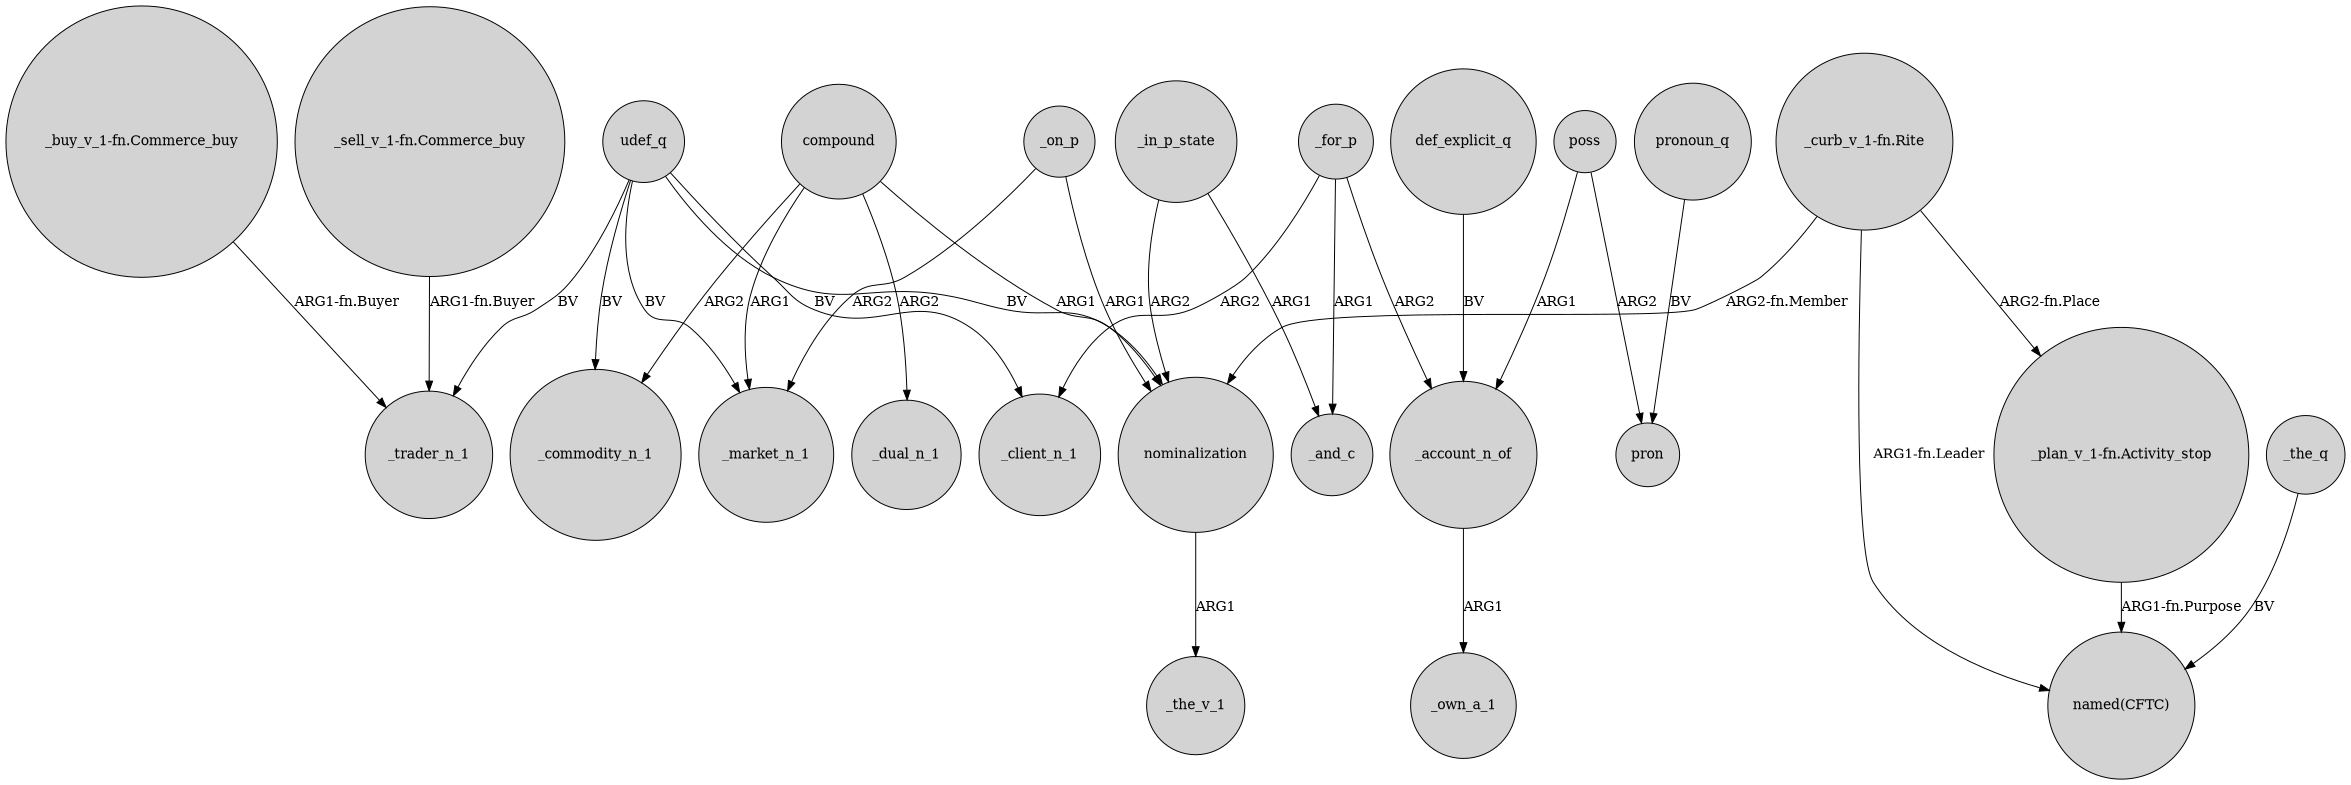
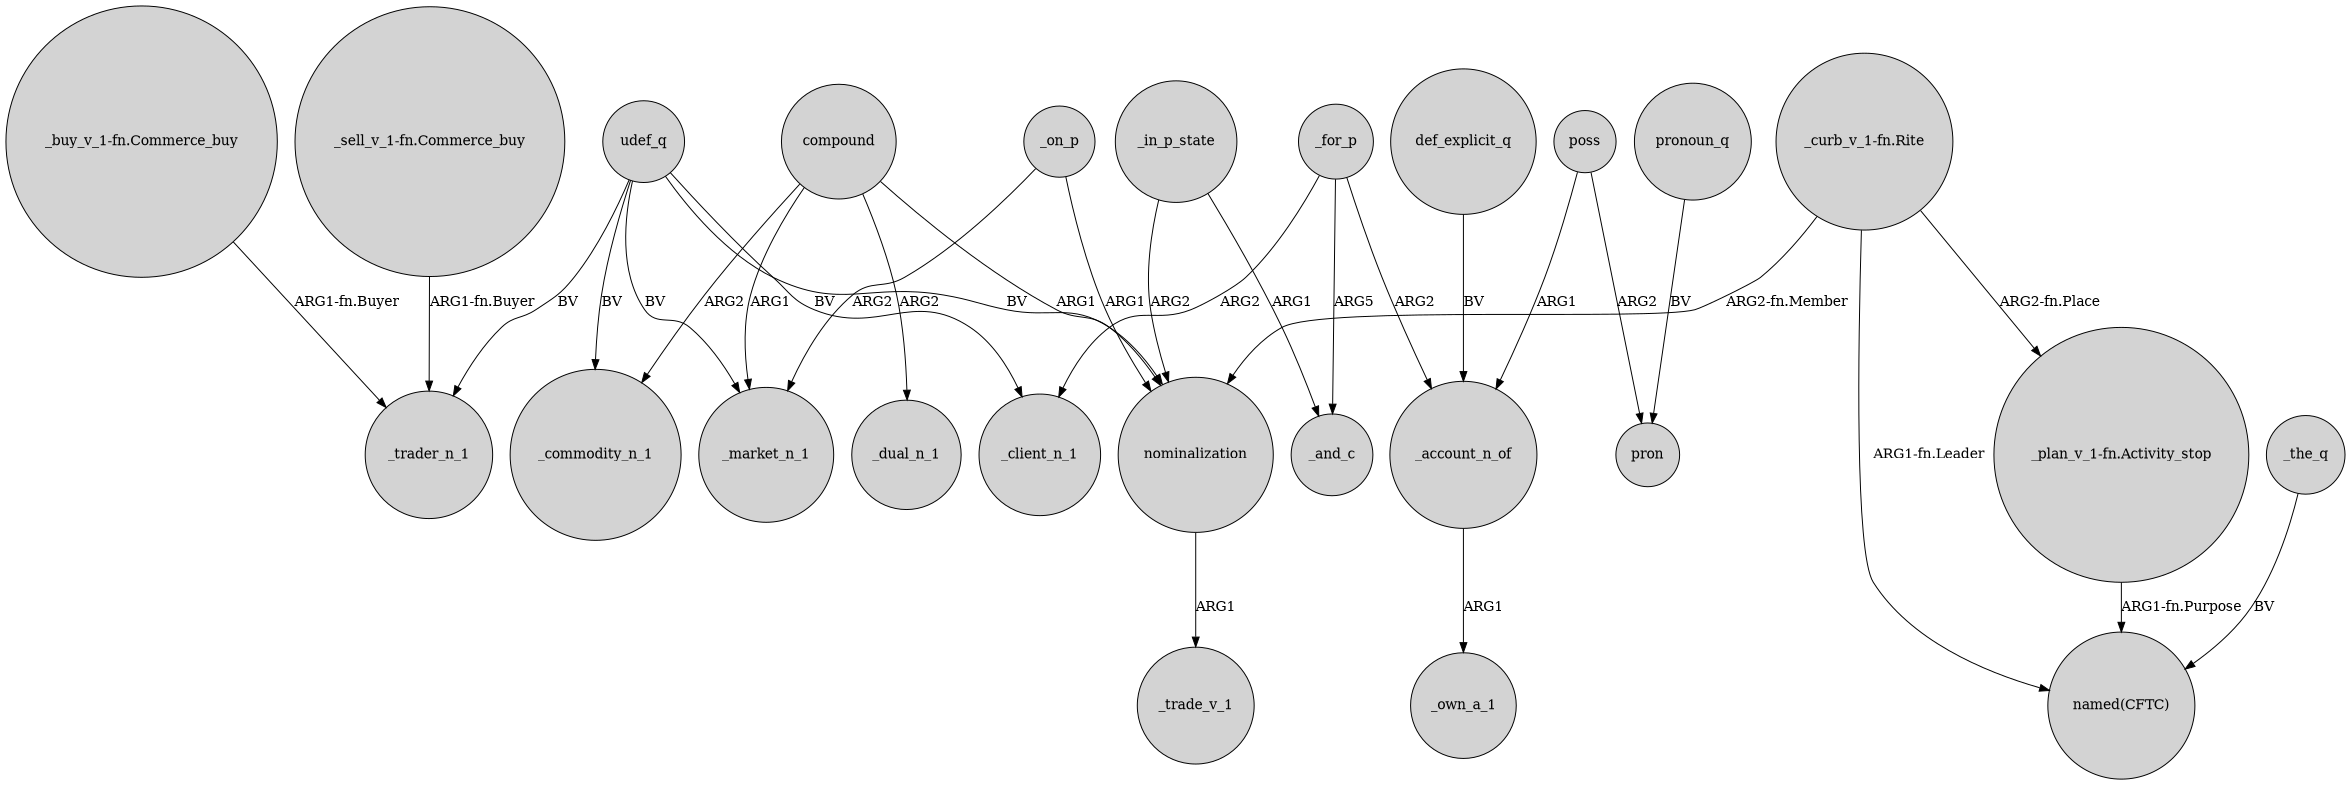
  digraph {
    node [shape=circle style=filled]
    udef_q
    _trader_n_1
    nominalization
    _market_n_1
    _commodity_n_1
    _client_n_1
-   _trade_v_1 [label=_the_v_1]
+   _trade_v_1
    "_buy_v_1-fn.Commerce_buy"
    _on_p
    _in_p_state
    _and_c
    _for_p
    _account_n_of
    _own_a_1
    "_sell_v_1-fn.Commerce_buy"
    def_explicit_q
    _the_q
    "named(CFTC)"
    pronoun_q
    pron
    compound
    _dual_n_1
    "_plan_v_1-fn.Activity_stop"
    "_curb_v_1-fn.Rite"
    poss
    udef_q -> _trader_n_1 [label=BV]
    udef_q -> nominalization [label=BV]
    udef_q -> _market_n_1 [label=BV]
    udef_q -> _commodity_n_1 [label=BV]
    udef_q -> _client_n_1 [label=BV]
    nominalization -> _trade_v_1 [label=ARG1]
    "_buy_v_1-fn.Commerce_buy" -> _trader_n_1 [label="ARG1-fn.Buyer"]
    _on_p -> nominalization [label=ARG1]
    _on_p -> _market_n_1 [label=ARG2]
    _in_p_state -> nominalization [label=ARG2]
    _in_p_state -> _and_c [label=ARG1]
    _for_p -> _client_n_1 [label=ARG2]
-   _for_p -> _and_c [label=ARG1]
+   _for_p -> _and_c [label=ARG5]
    _for_p -> _account_n_of [label=ARG2]
    _account_n_of -> _own_a_1 [label=ARG1]
    "_sell_v_1-fn.Commerce_buy" -> _trader_n_1 [label="ARG1-fn.Buyer"]
    def_explicit_q -> _account_n_of [label=BV]
    _the_q -> "named(CFTC)" [label=BV]
    pronoun_q -> pron [label=BV]
    compound -> nominalization [label=ARG1]
    compound -> _market_n_1 [label=ARG1]
    compound -> _commodity_n_1 [label=ARG2]
    compound -> _dual_n_1 [label=ARG2]
    "_plan_v_1-fn.Activity_stop" -> "named(CFTC)" [label="ARG1-fn.Purpose"]
    "_curb_v_1-fn.Rite" -> nominalization [label="ARG2-fn.Member"]
    "_curb_v_1-fn.Rite" -> "named(CFTC)" [label="ARG1-fn.Leader"]
    "_curb_v_1-fn.Rite" -> "_plan_v_1-fn.Activity_stop" [label="ARG2-fn.Place"]
    poss -> _account_n_of [label=ARG1]
    poss -> pron [label=ARG2]
  }
